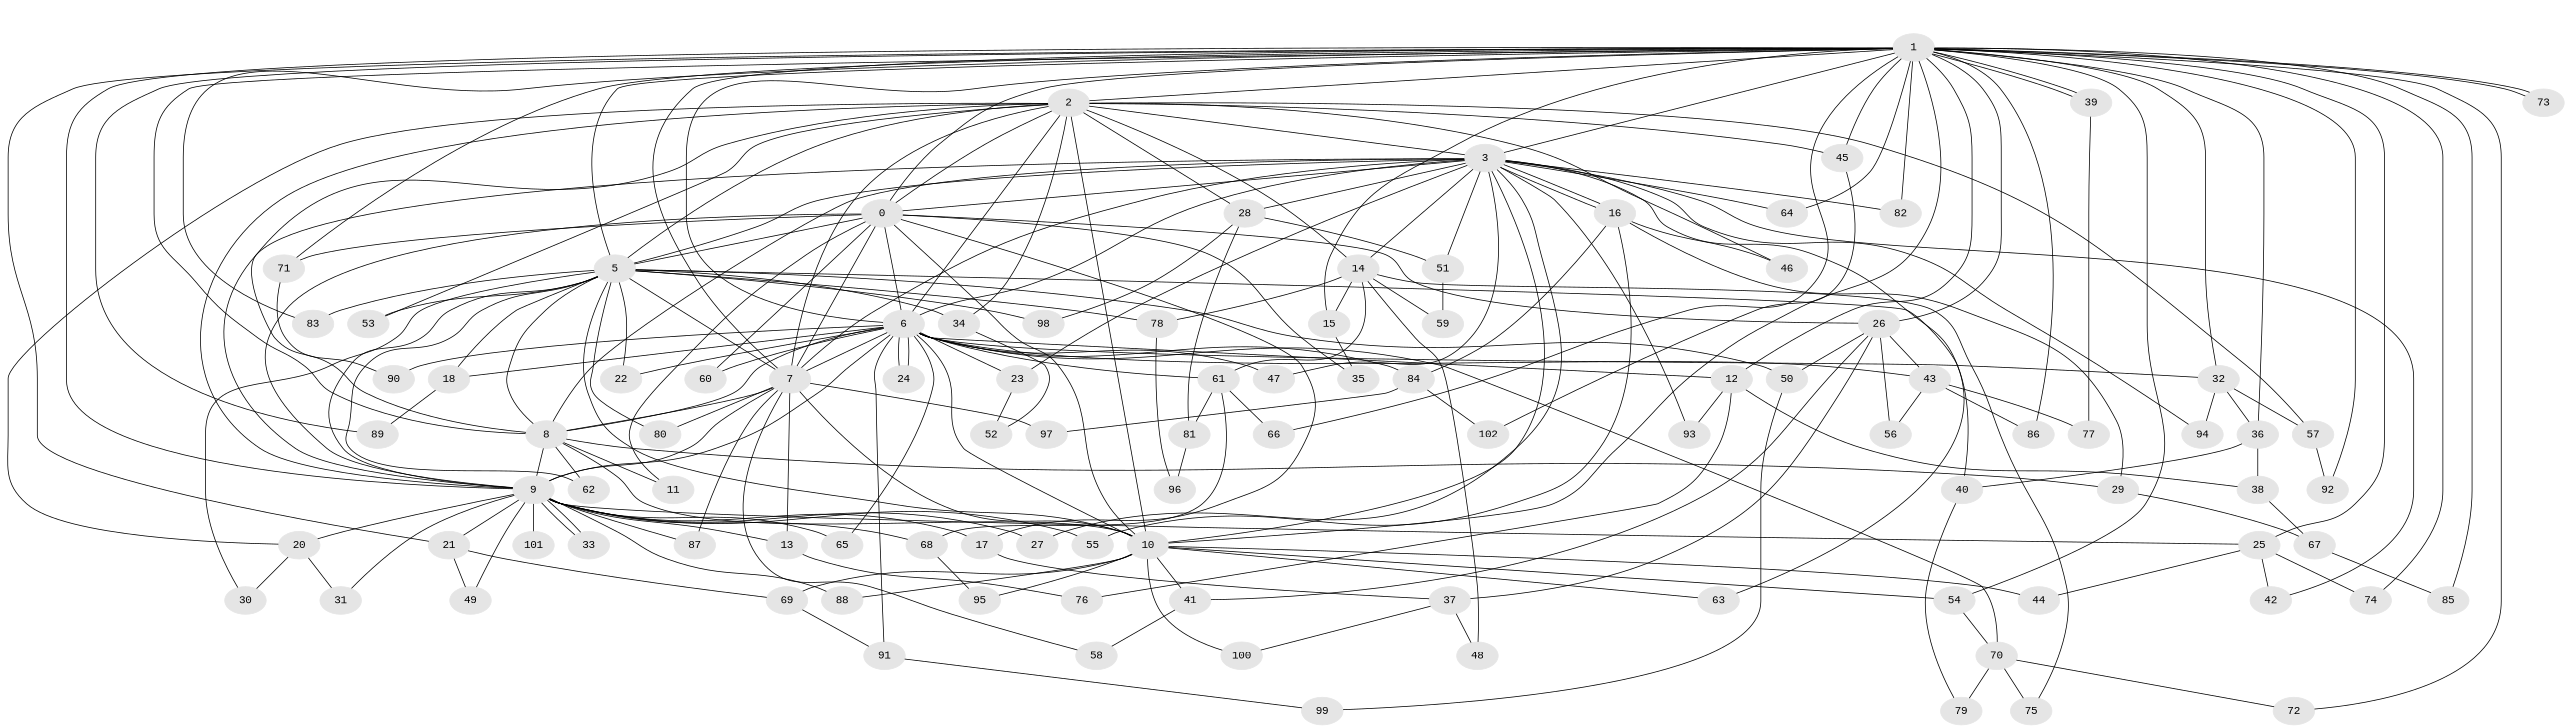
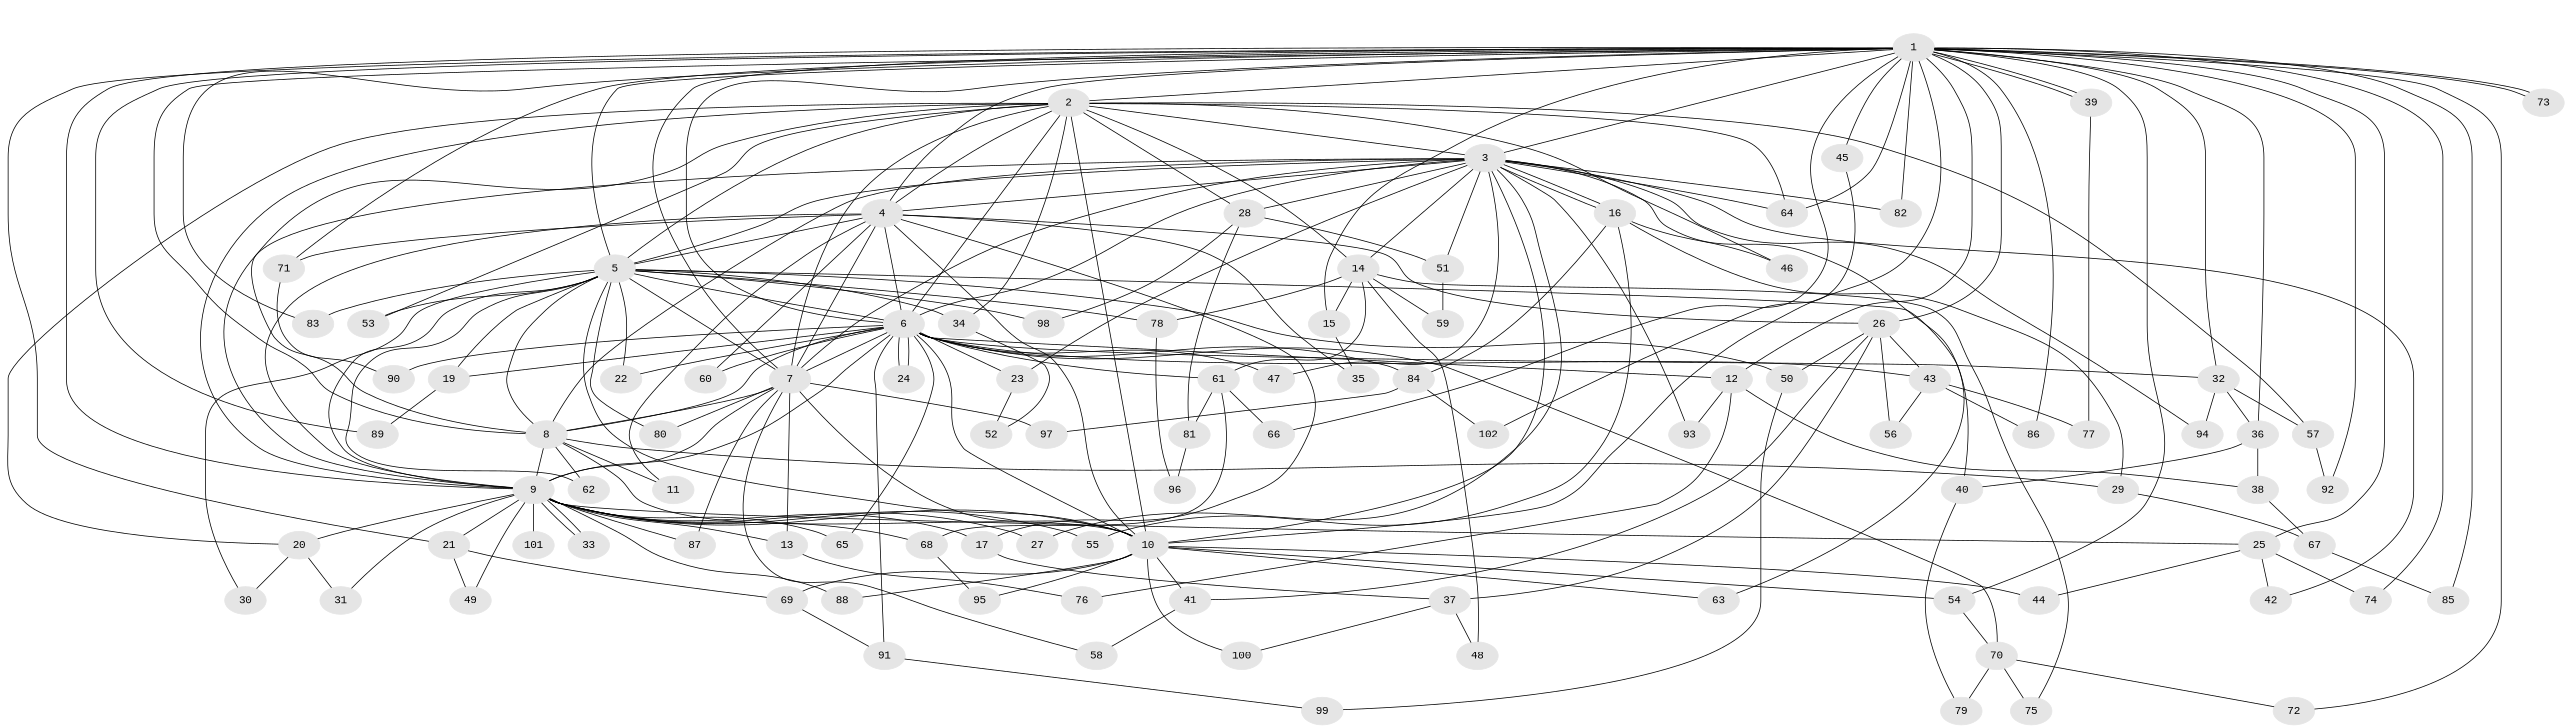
  graph {
    fontname="Liberation Mono"
    node [color=gray90 fontname="Liberation Mono" style=filled]
    edge [fontname="Liberation Mono"]
    1
    2
    3
-   4 [label=0]
+   4
    5
    6
    7
    8
    9
    10
    12
    15
    21
    25
    26
    32
    36
    39
    45
    54
    64
    66
    71
    72
    73
    74
    82
    83
    85
    86
    89
    92
    14
    20
    28
    34
    46
    53
    57
    16
    23
    27
    42
    47
    51
    63
    93
    94
    11
    17
    35
    60
-   18
+   18 [label=19]
    22
    30
    40
    50
    62
    78
    80
    98
    24
    43
    61
    65
    70
    84
    90
    91
    13
    58
    87
    97
    29
    31
    33
    49
    55
    68
    88
    101
    41
    44
    69
    95
    100
    38
    76
    37
    56
    77
    102
    48
    59
    75
    81
    52
    79
    99
    96
    67
    1 -- 2
    1 -- 3
    1 -- 4
    1 -- 5
    1 -- 6
    1 -- 7
    1 -- 8
    1 -- 9
    1 -- 10
    1 -- 12
    1 -- 15
    1 -- 21
    1 -- 25
    1 -- 26
    1 -- 32
    1 -- 36
    1 -- 39
    1 -- 39
    1 -- 45
    1 -- 54
    1 -- 64
    1 -- 66
    1 -- 71
    1 -- 72
    1 -- 73
    1 -- 73
    1 -- 74
    1 -- 82
    1 -- 83
    1 -- 85
    1 -- 86
    1 -- 89
    1 -- 92
    2 -- 3
    2 -- 4
    2 -- 5
    2 -- 6
    2 -- 7
    2 -- 8
    2 -- 9
    2 -- 10
-   2 -- 45
+   2 -- 64
    2 -- 14
    2 -- 20
    2 -- 28
    2 -- 34
    2 -- 46
    2 -- 53
    2 -- 57
    3 -- 4
    3 -- 5
    3 -- 6
    3 -- 7
    3 -- 8
    3 -- 9
    3 -- 10
    3 -- 64
    3 -- 82
    3 -- 14
    3 -- 28
    3 -- 16
    3 -- 16
    3 -- 23
    3 -- 27
    3 -- 42
    3 -- 47
    3 -- 51
    3 -- 63
    3 -- 93
    3 -- 94
    4 -- 5
    4 -- 6
    4 -- 7
    4 -- 9
    4 -- 10
    4 -- 26
    4 -- 71
    4 -- 11
    4 -- 17
    4 -- 35
    4 -- 60
+   5 -- 6
    5 -- 7
    5 -- 8
    5 -- 9
    5 -- 10
    5 -- 83
    5 -- 34
    5 -- 53
    5 -- 18
    5 -- 22
    5 -- 30
    5 -- 40
    5 -- 50
    5 -- 62
    5 -- 78
    5 -- 80
    5 -- 98
    6 -- 7
    6 -- 8
    6 -- 9
    6 -- 10
    6 -- 12
    6 -- 32
    6 -- 23
    6 -- 47
    6 -- 60
    6 -- 18
    6 -- 22
    6 -- 24
    6 -- 24
    6 -- 43
    6 -- 61
    6 -- 65
    6 -- 70
    6 -- 84
    6 -- 90
    6 -- 91
    7 -- 8
    7 -- 9
    7 -- 10
    7 -- 80
    7 -- 13
    7 -- 58
    7 -- 87
    7 -- 97
    8 -- 9
    8 -- 10
    8 -- 11
    8 -- 62
    8 -- 29
+   9 -- 10
    9 -- 21
    9 -- 25
    9 -- 20
    9 -- 27
    9 -- 17
    9 -- 65
    9 -- 13
    9 -- 87
    9 -- 31
    9 -- 33
    9 -- 33
    9 -- 49
    9 -- 55
    9 -- 68
    9 -- 88
    9 -- 101
    10 -- 54
    10 -- 63
    10 -- 88
    10 -- 41
    10 -- 44
    10 -- 69
    10 -- 95
    10 -- 100
    12 -- 93
    12 -- 38
    12 -- 76
    15 -- 35
    21 -- 49
    21 -- 69
    25 -- 74
    25 -- 42
    25 -- 44
    26 -- 50
    26 -- 43
    26 -- 41
    26 -- 37
    26 -- 56
    32 -- 36
    32 -- 57
    32 -- 94
    36 -- 40
    36 -- 38
    39 -- 77
    45 -- 102
    54 -- 70
    71 -- 90
    14 -- 15
    14 -- 78
    14 -- 61
    14 -- 48
    14 -- 59
    14 -- 75
    20 -- 30
    20 -- 31
    28 -- 51
    28 -- 98
    28 -- 81
    34 -- 52
    57 -- 92
    16 -- 46
    16 -- 84
    16 -- 29
    16 -- 55
    23 -- 52
    51 -- 59
    17 -- 37
    18 -- 89
    40 -- 79
    50 -- 99
    78 -- 96
    43 -- 86
    43 -- 56
    43 -- 77
    61 -- 66
    61 -- 68
    61 -- 81
    70 -- 72
    70 -- 75
    70 -- 79
    84 -- 97
    84 -- 102
    91 -- 99
    13 -- 76
    29 -- 67
    68 -- 95
    41 -- 58
    69 -- 91
    38 -- 67
    37 -- 100
    37 -- 48
    81 -- 96
    67 -- 85
  }
